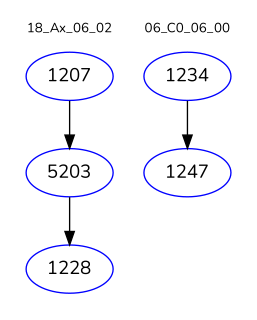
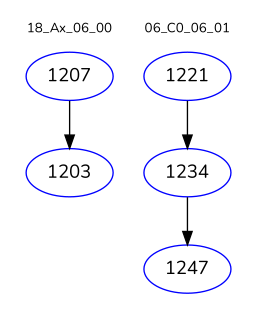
  digraph {
    fontname=Nunito
    node [color=blue fontname=Nunito]
    edge [color=black fontname=Nunito]
-   n1 [label=5203]
+   n1 [label=1203]
    n2 [label=1207]
-   n3 [label=1228]
+   n4 [label=1221]
    n5 [label=1247]
    n6 [label=1234]
    subgraph cluster_1 {
      color=white
      fontsize=10
-     label="18_Ax_06_02"
+     label="18_Ax_06_00"
      n1
      n2
-     n3
    }
    subgraph cluster_2 {
      color=white
      fontsize=10
-     label="06_C0_06_00"
+     label="06_C0_06_01"
+     n4
      n5
      n6
    }
-   n1 -> n3
    n2 -> n1
+   n4 -> n6
    n6 -> n5
  }
